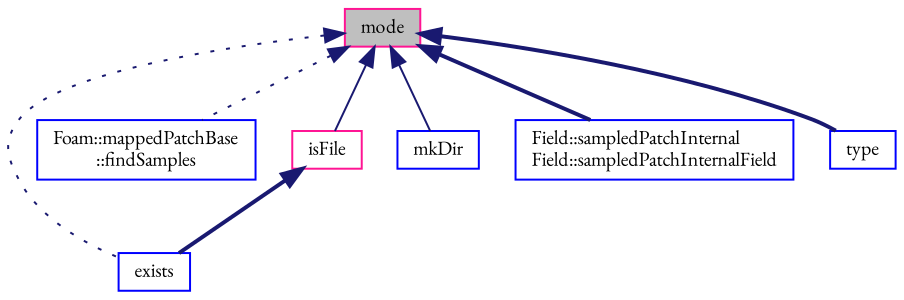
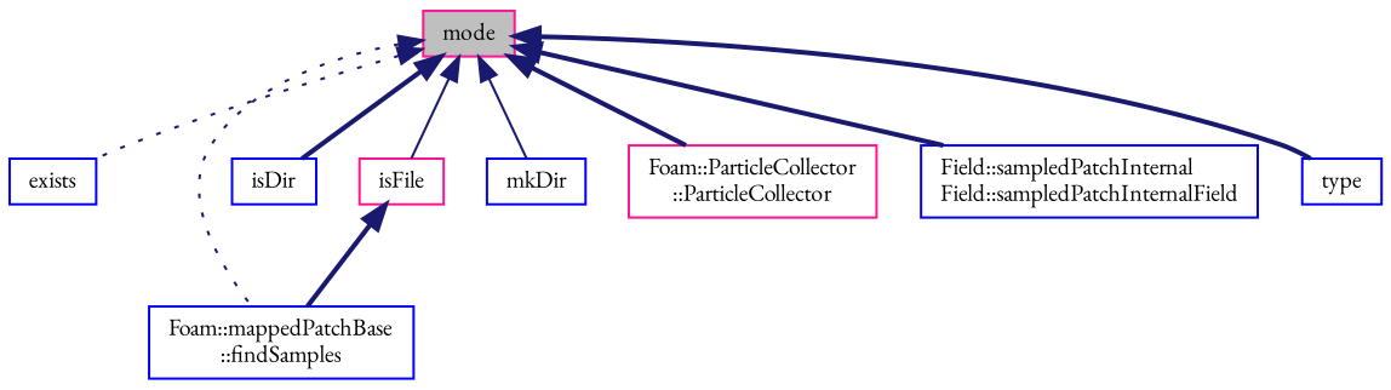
  digraph {
    fontname="EB Garamond"
    rankdir=TB
    node [color=blue fontname="EB Garamond" fontsize=10 shape=record]
    edge [color=midnightblue dir=back fontname="EB Garamond" fontsize=10 labelfontname=Helvetica labelfontsize=10 style=bold]
    n1 [color=deeppink fillcolor=grey75 fontcolor=black height=0.2 label=mode style=filled width=0.4]
    n2 [height=0.2 label=exists width=0.4]
    n3 [height=0.2 label="Foam::mappedPatchBase\l::findSamples" width=0.4]
+   n4 [height=0.2 label=isDir width=0.4]
    n5 [color=deeppink height=0.2 label=isFile width=0.4]
    n6 [height=0.2 label=mkDir width=0.4]
+   n7 [color=deeppink height=0.2 label="Foam::ParticleCollector\l::ParticleCollector" width=0.4]
    n8 [height=0.2 label="Field::sampledPatchInternal\lField::sampledPatchInternalField" width=0.4]
    n9 [height=0.2 label=type width=0.4]
    n1 -> n2 [style=dotted]
    n1 -> n3 [style=dotted]
+   n1 -> n4
    n1 -> n5 [style=solid]
    n1 -> n6 [style=solid]
+   n1 -> n7
    n1 -> n8
    n1 -> n9
-   n5 -> n2
+   n5 -> n3
  }
